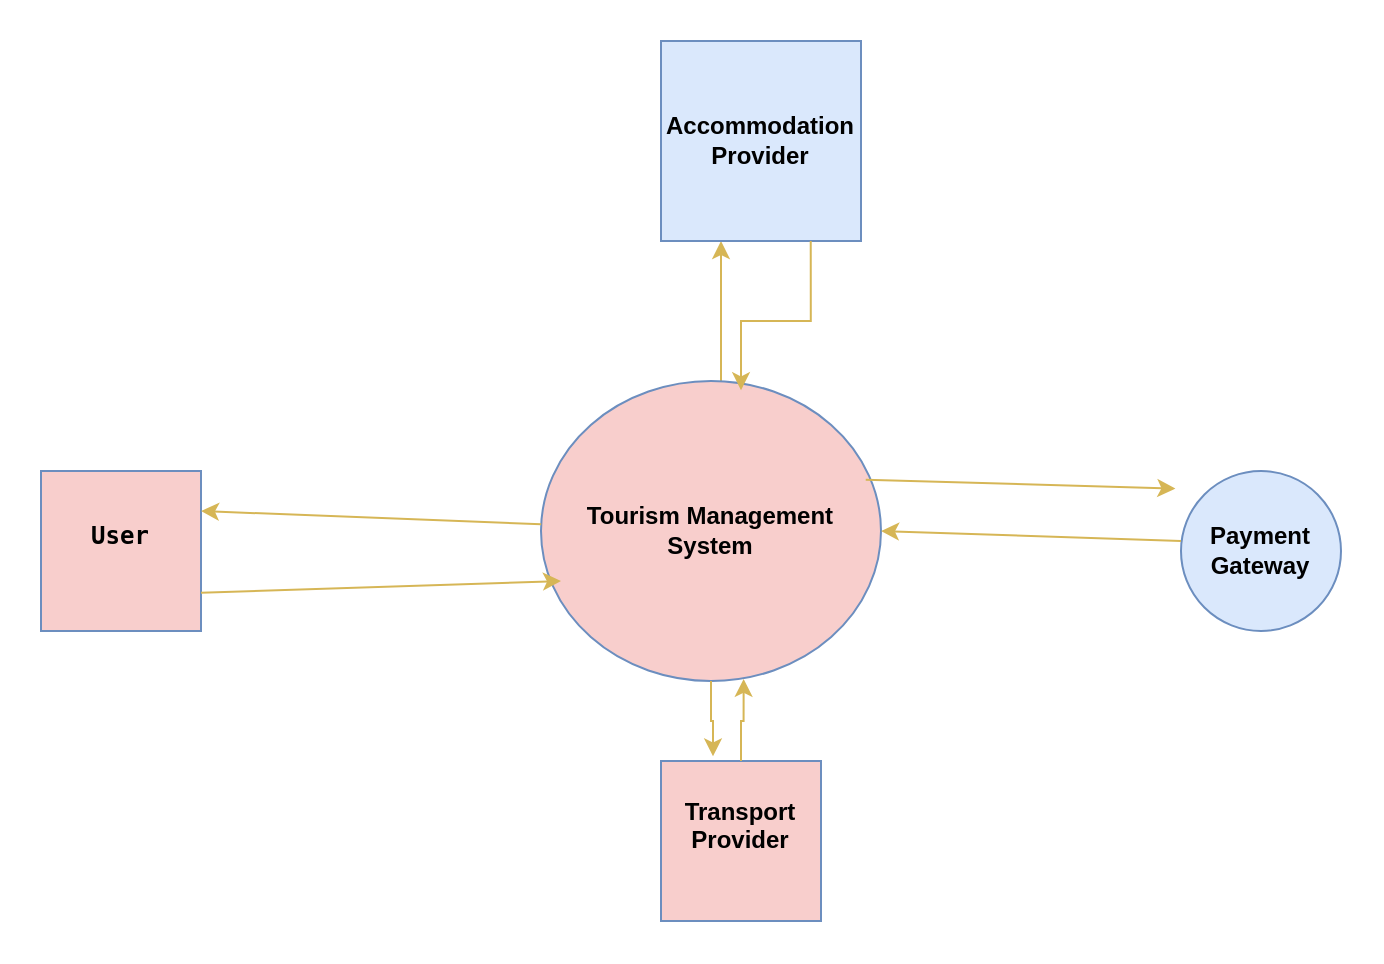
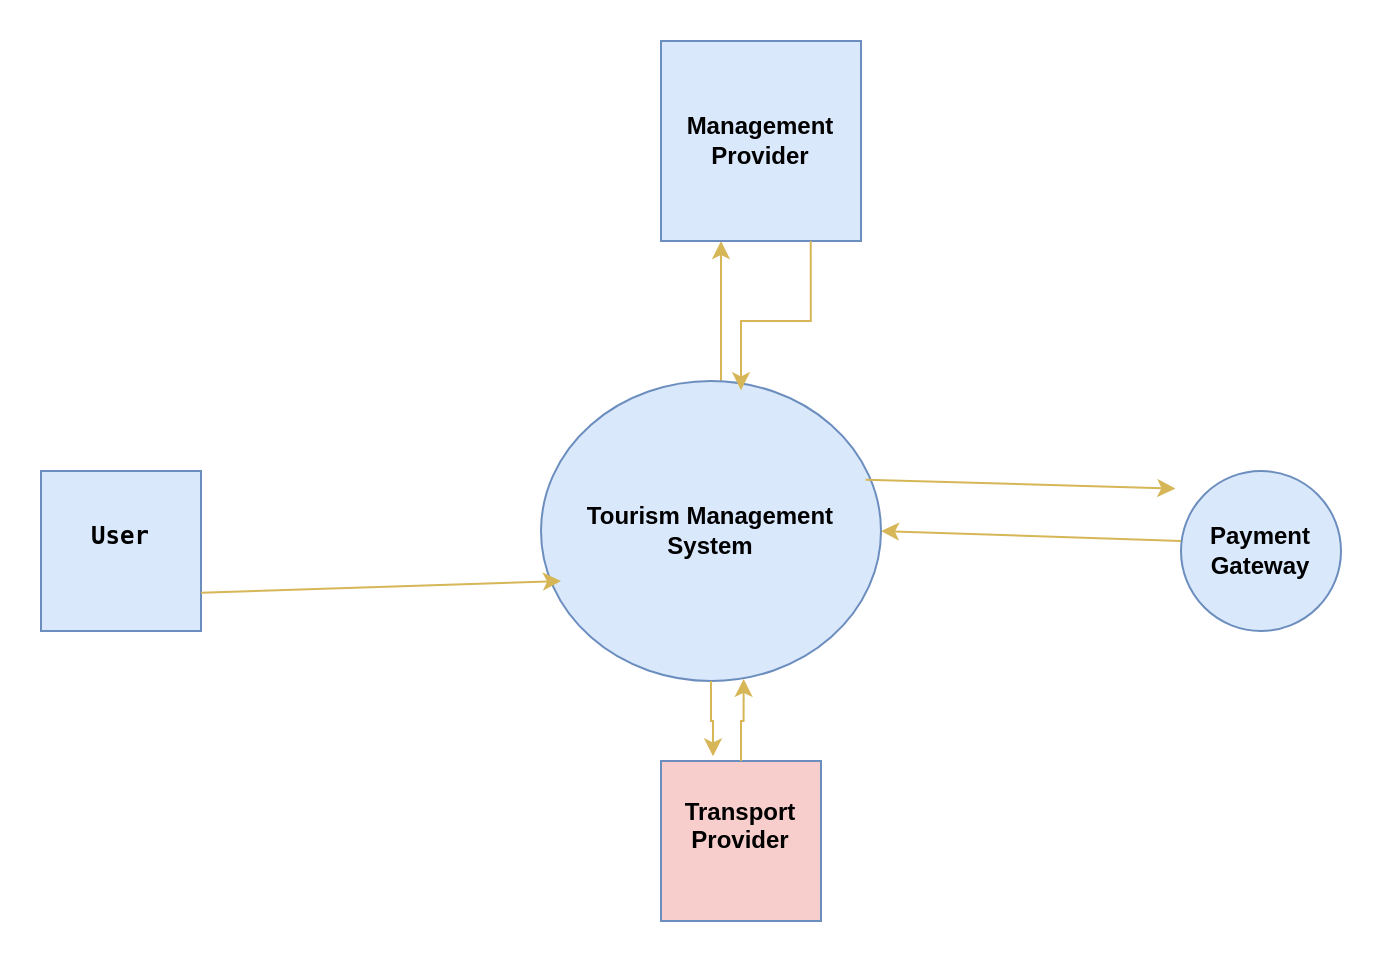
  <mxCell id="0" />
  <mxCell id="1" parent="0" />
  <mxCell id="2" style="edgeStyle=orthogonalEdgeStyle;rounded=0;orthogonalLoop=1;jettySize=auto;html=1;fillColor=#fff2cc;strokeColor=#d6b656;" edge="1" parent="1" source="3" target="10"><mxGeometry relative="1" as="geometry"><Array as="points"><mxPoint x="360" y="160" /><mxPoint x="360" y="160" /></Array></mxGeometry></mxCell>
- <mxCell id="3" value="&lt;b&gt;Tourism Management System&lt;/b&gt;" style="ellipse;whiteSpace=wrap;html=1;fillColor=#f8cecc;strokeColor=#6c8ebf;" vertex="1" parent="1"><mxGeometry x="270" y="190" width="170" height="150" as="geometry" /></mxCell>
+ <mxCell id="3" value="&lt;b&gt;Tourism Management System&lt;/b&gt;" style="ellipse;whiteSpace=wrap;html=1;fillColor=#dae8fc;strokeColor=#6c8ebf;" vertex="1" parent="1"><mxGeometry x="270" y="190" width="170" height="150" as="geometry" /></mxCell>
  <mxCell id="4" value="Payment Gateway" style="ellipse;whiteSpace=wrap;html=1;aspect=fixed;fillColor=#dae8fc;strokeColor=#6c8ebf;fontStyle=1;" vertex="1" parent="1"><mxGeometry x="590" y="235" width="80" height="80" as="geometry" /></mxCell>
- <mxCell id="5" value="&#10;&lt;code data-start=&quot;269&quot; data-end=&quot;275&quot;&gt;User&lt;/code&gt; &#10;&#10;" style="whiteSpace=wrap;html=1;aspect=fixed;fillColor=#f8cecc;strokeColor=#6c8ebf;fontStyle=1;" vertex="1" parent="1"><mxGeometry x="20" y="235" width="80" height="80" as="geometry" /></mxCell>
+ <mxCell id="5" value="&#10;&lt;code data-start=&quot;269&quot; data-end=&quot;275&quot;&gt;User&lt;/code&gt; &#10;&#10;" style="whiteSpace=wrap;html=1;aspect=fixed;fillColor=#dae8fc;strokeColor=#6c8ebf;fontStyle=1" vertex="1" parent="1"><mxGeometry x="20" y="235" width="80" height="80" as="geometry" /></mxCell>
  <mxCell id="6" value="" style="endArrow=classic;html=1;rounded=0;entryX=0;entryY=0.5;entryDx=0;entryDy=0;fillColor=#fff2cc;strokeColor=#d6b656;" edge="1" parent="1"><mxGeometry width="50" height="50" relative="1" as="geometry"><mxPoint x="100" y="295.882" as="sourcePoint" /><mxPoint x="280" y="290" as="targetPoint" /><Array as="points" /></mxGeometry></mxCell>
  <mxCell id="7" value="" style="endArrow=classic;html=1;rounded=0;entryX=1;entryY=0.5;entryDx=0;entryDy=0;exitX=0;exitY=0.438;exitDx=0;exitDy=0;exitPerimeter=0;fillColor=#fff2cc;strokeColor=#d6b656;" edge="1" parent="1" source="4" target="3"><mxGeometry width="50" height="50" relative="1" as="geometry"><mxPoint x="300" y="280" as="sourcePoint" /><mxPoint x="350" y="230" as="targetPoint" /><Array as="points" /></mxGeometry></mxCell>
- <mxCell id="8" value="" style="endArrow=classic;html=1;rounded=0;entryX=1;entryY=0.25;entryDx=0;entryDy=0;fillColor=#fff2cc;strokeColor=#d6b656;" edge="1" parent="1" source="3" target="5"><mxGeometry width="50" height="50" relative="1" as="geometry"><mxPoint x="170" y="270" as="sourcePoint" /><mxPoint x="220" y="220" as="targetPoint" /></mxGeometry></mxCell>
  <mxCell id="9" value="" style="endArrow=classic;html=1;rounded=0;exitX=0.955;exitY=0.329;exitDx=0;exitDy=0;exitPerimeter=0;entryX=-0.035;entryY=0.11;entryDx=0;entryDy=0;entryPerimeter=0;fillColor=#fff2cc;strokeColor=#d6b656;" edge="1" parent="1" source="3" target="4"><mxGeometry width="50" height="50" relative="1" as="geometry"><mxPoint x="450" y="260" as="sourcePoint" /><mxPoint x="500" y="210" as="targetPoint" /></mxGeometry></mxCell>
- <mxCell id="10" value="&lt;b&gt;Accommodation Provider&lt;/b&gt;" style="whiteSpace=wrap;html=1;aspect=fixed;fillColor=#dae8fc;strokeColor=#6c8ebf;" vertex="1" parent="1"><mxGeometry x="330" y="20" width="100" height="100" as="geometry" /></mxCell>
+ <mxCell id="10" value="&lt;b&gt;Management Provider&lt;/b&gt;" style="whiteSpace=wrap;html=1;aspect=fixed;fillColor=#dae8fc;strokeColor=#6c8ebf;" vertex="1" parent="1"><mxGeometry x="330" y="20" width="100" height="100" as="geometry" /></mxCell>
  <mxCell id="11" style="edgeStyle=orthogonalEdgeStyle;rounded=0;orthogonalLoop=1;jettySize=auto;html=1;entryX=0.442;entryY=0.031;entryDx=0;entryDy=0;entryPerimeter=0;fillColor=#fff2cc;strokeColor=#d6b656;" edge="1" parent="1"><mxGeometry relative="1" as="geometry"><mxPoint x="404.87" y="120" as="sourcePoint" /><mxPoint x="370.01" y="194.65" as="targetPoint" /><Array as="points"><mxPoint x="404.87" y="160" /><mxPoint x="369.87" y="160" /></Array></mxGeometry></mxCell>
  <mxCell id="12" value="&#10;Transport Provider&#10;&#10;" style="whiteSpace=wrap;html=1;aspect=fixed;fillColor=#f8cecc;strokeColor=#6c8ebf;fontStyle=1;" vertex="1" parent="1"><mxGeometry x="330" y="380" width="80" height="80" as="geometry" /></mxCell>
  <mxCell id="13" style="edgeStyle=orthogonalEdgeStyle;rounded=0;orthogonalLoop=1;jettySize=auto;html=1;entryX=0.596;entryY=0.993;entryDx=0;entryDy=0;entryPerimeter=0;fillColor=#fff2cc;strokeColor=#d6b656;" edge="1" parent="1" source="12" target="3"><mxGeometry relative="1" as="geometry" /></mxCell>
  <mxCell id="14" style="edgeStyle=orthogonalEdgeStyle;rounded=0;orthogonalLoop=1;jettySize=auto;html=1;entryX=0.325;entryY=-0.029;entryDx=0;entryDy=0;entryPerimeter=0;fillColor=#fff2cc;strokeColor=#d6b656;" edge="1" parent="1" source="3" target="12"><mxGeometry relative="1" as="geometry" /></mxCell>
